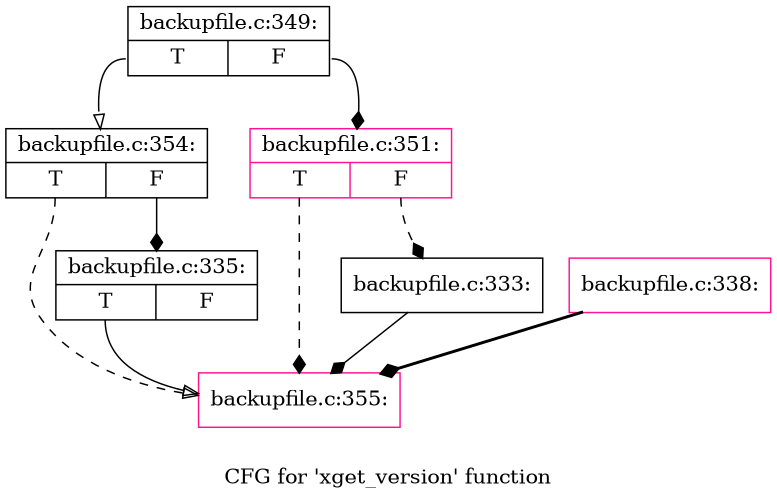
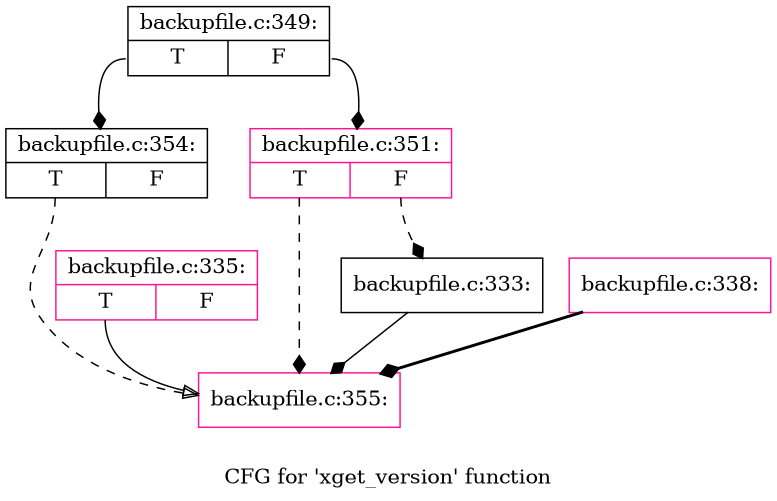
  digraph {
    label="CFG for 'xget_version' function"
    node [color=black shape=record]
    edge [arrowhead=diamond style=solid tailport=s0]
    n1 [label="{backupfile.c:349:|{<s0>T|<s1>F}}"]
    n2 [label="{backupfile.c:354:|{<s0>T|<s1>F}}"]
    n3 [color=deeppink label="{backupfile.c:351:|{<s0>T|<s1>F}}"]
    n4 [color=deeppink label="{backupfile.c:355:}"]
-   n5 [label="{backupfile.c:335:|{<s0>T|<s1>F}}"]
+   n5 [color=deeppink label="{backupfile.c:335:|{<s0>T|<s1>F}}"]
    n6 [label="{backupfile.c:333:}"]
    n7 [color=deeppink label="{backupfile.c:338:}"]
-   n1 -> n2 [arrowhead=onormal]
+   n1 -> n2
    n1 -> n3 [tailport=s1]
    n2 -> n4 [arrowhead=onormal style=dashed]
-   n2 -> n5 [tailport=s1]
    n3 -> n4 [style=dashed]
    n3 -> n6 [style=dashed tailport=s1]
    n5 -> n4 [arrowhead=onormal]
    n6 -> n4
    n7 -> n4 [style=bold]
  }
